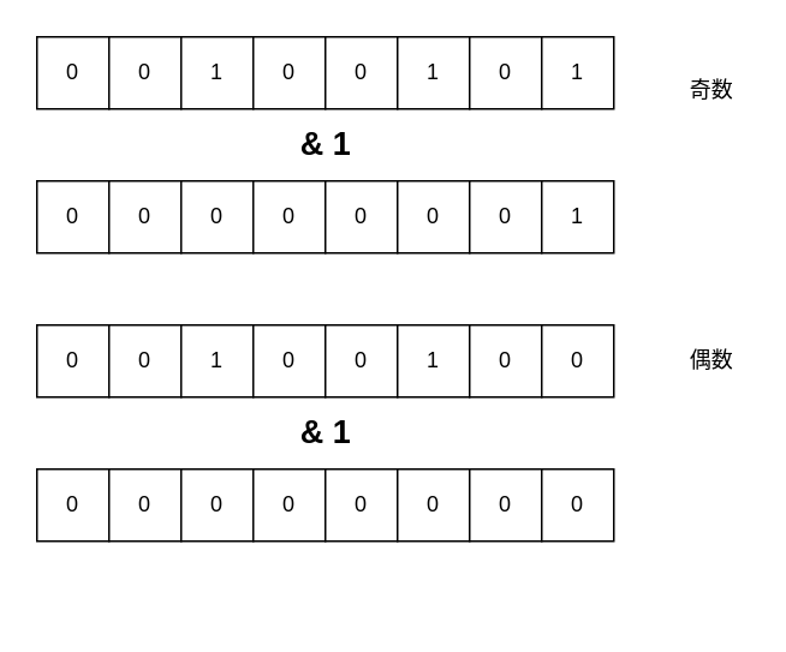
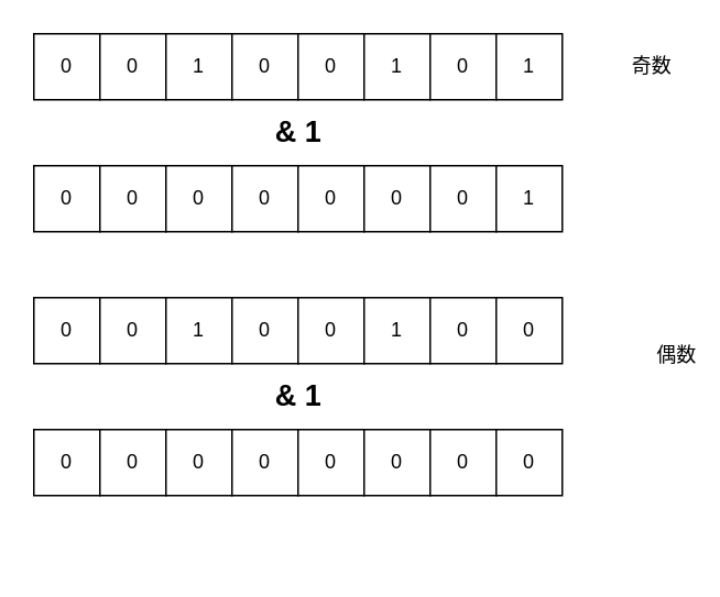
  <mxCell id="0" />
  <mxCell id="1" parent="0" />
  <mxCell id="2" value="0" style="rounded=0;whiteSpace=wrap;html=1;" vertex="1" parent="1"><mxGeometry x="20" y="20" width="40" height="40" as="geometry" /></mxCell>
  <mxCell id="3" value="0" style="rounded=0;whiteSpace=wrap;html=1;" vertex="1" parent="1"><mxGeometry x="60" y="20" width="40" height="40" as="geometry" /></mxCell>
  <mxCell id="4" value="1" style="rounded=0;whiteSpace=wrap;html=1;" vertex="1" parent="1"><mxGeometry x="100" y="20" width="40" height="40" as="geometry" /></mxCell>
  <mxCell id="5" value="0" style="rounded=0;whiteSpace=wrap;html=1;" vertex="1" parent="1"><mxGeometry x="140" y="20" width="40" height="40" as="geometry" /></mxCell>
  <mxCell id="6" value="0" style="rounded=0;whiteSpace=wrap;html=1;" vertex="1" parent="1"><mxGeometry x="180" y="20" width="40" height="40" as="geometry" /></mxCell>
  <mxCell id="7" value="1" style="rounded=0;whiteSpace=wrap;html=1;" vertex="1" parent="1"><mxGeometry x="220" y="20" width="40" height="40" as="geometry" /></mxCell>
  <mxCell id="8" value="0" style="rounded=0;whiteSpace=wrap;html=1;" vertex="1" parent="1"><mxGeometry x="260" y="20" width="40" height="40" as="geometry" /></mxCell>
  <mxCell id="9" value="1" style="rounded=0;whiteSpace=wrap;html=1;" vertex="1" parent="1"><mxGeometry x="300" y="20" width="40" height="40" as="geometry" /></mxCell>
- <mxCell id="10" value="奇数" style="text;html=1;align=center;verticalAlign=middle;resizable=0;points=[];autosize=1;" vertex="1" parent="1"><mxGeometry x="374" y="40" width="40" height="20" as="geometry" /></mxCell>
+ <mxCell id="10" value="奇数" style="text;html=1;align=center;verticalAlign=middle;resizable=0;points=[];autosize=1;" vertex="1" parent="1"><mxGeometry x="374" y="30" width="40" height="20" as="geometry" /></mxCell>
  <mxCell id="11" value="0" style="rounded=0;whiteSpace=wrap;html=1;" vertex="1" parent="1"><mxGeometry x="20" y="180" width="40" height="40" as="geometry" /></mxCell>
  <mxCell id="12" value="0" style="rounded=0;whiteSpace=wrap;html=1;" vertex="1" parent="1"><mxGeometry x="60" y="180" width="40" height="40" as="geometry" /></mxCell>
  <mxCell id="13" value="1" style="rounded=0;whiteSpace=wrap;html=1;" vertex="1" parent="1"><mxGeometry x="100" y="180" width="40" height="40" as="geometry" /></mxCell>
  <mxCell id="14" value="0" style="rounded=0;whiteSpace=wrap;html=1;" vertex="1" parent="1"><mxGeometry x="140" y="180" width="40" height="40" as="geometry" /></mxCell>
  <mxCell id="15" value="0" style="rounded=0;whiteSpace=wrap;html=1;" vertex="1" parent="1"><mxGeometry x="180" y="180" width="40" height="40" as="geometry" /></mxCell>
  <mxCell id="16" value="1" style="rounded=0;whiteSpace=wrap;html=1;" vertex="1" parent="1"><mxGeometry x="220" y="180" width="40" height="40" as="geometry" /></mxCell>
  <mxCell id="17" value="0" style="rounded=0;whiteSpace=wrap;html=1;" vertex="1" parent="1"><mxGeometry x="260" y="180" width="40" height="40" as="geometry" /></mxCell>
  <mxCell id="18" value="0" style="rounded=0;whiteSpace=wrap;html=1;" vertex="1" parent="1"><mxGeometry x="300" y="180" width="40" height="40" as="geometry" /></mxCell>
- <mxCell id="19" value="偶数" style="text;html=1;align=center;verticalAlign=middle;resizable=0;points=[];autosize=1;" vertex="1" parent="1"><mxGeometry x="374" y="190" width="40" height="20" as="geometry" /></mxCell>
+ <mxCell id="19" value="偶数" style="text;html=1;align=center;verticalAlign=middle;resizable=0;points=[];autosize=1;" vertex="1" parent="1"><mxGeometry x="389" y="205" width="40" height="20" as="geometry" /></mxCell>
  <mxCell id="20" value="&lt;b&gt;&lt;font style=&quot;font-size: 18px&quot;&gt;&amp;amp; 1&lt;/font&gt;&lt;/b&gt;" style="text;html=1;align=center;verticalAlign=middle;resizable=0;points=[];autosize=1;" vertex="1" parent="1"><mxGeometry x="160" y="70" width="40" height="20" as="geometry" /></mxCell>
  <mxCell id="21" value="0" style="rounded=0;whiteSpace=wrap;html=1;" vertex="1" parent="1"><mxGeometry x="20" y="100" width="40" height="40" as="geometry" /></mxCell>
  <mxCell id="22" value="0" style="rounded=0;whiteSpace=wrap;html=1;" vertex="1" parent="1"><mxGeometry x="60" y="100" width="40" height="40" as="geometry" /></mxCell>
  <mxCell id="23" value="0" style="rounded=0;whiteSpace=wrap;html=1;" vertex="1" parent="1"><mxGeometry x="100" y="100" width="40" height="40" as="geometry" /></mxCell>
  <mxCell id="24" value="0" style="rounded=0;whiteSpace=wrap;html=1;" vertex="1" parent="1"><mxGeometry x="140" y="100" width="40" height="40" as="geometry" /></mxCell>
  <mxCell id="25" value="0" style="rounded=0;whiteSpace=wrap;html=1;" vertex="1" parent="1"><mxGeometry x="180" y="100" width="40" height="40" as="geometry" /></mxCell>
  <mxCell id="26" value="0" style="rounded=0;whiteSpace=wrap;html=1;" vertex="1" parent="1"><mxGeometry x="220" y="100" width="40" height="40" as="geometry" /></mxCell>
  <mxCell id="27" value="0" style="rounded=0;whiteSpace=wrap;html=1;" vertex="1" parent="1"><mxGeometry x="260" y="100" width="40" height="40" as="geometry" /></mxCell>
  <mxCell id="28" value="1" style="rounded=0;whiteSpace=wrap;html=1;" vertex="1" parent="1"><mxGeometry x="300" y="100" width="40" height="40" as="geometry" /></mxCell>
  <mxCell id="29" value="&lt;b&gt;&lt;font style=&quot;font-size: 18px&quot;&gt;&amp;amp; 1&lt;/font&gt;&lt;/b&gt;" style="text;html=1;align=center;verticalAlign=middle;resizable=0;points=[];autosize=1;" vertex="1" parent="1"><mxGeometry x="160" y="230" width="40" height="20" as="geometry" /></mxCell>
  <mxCell id="30" value="0" style="rounded=0;whiteSpace=wrap;html=1;" vertex="1" parent="1"><mxGeometry x="20" y="260" width="40" height="40" as="geometry" /></mxCell>
  <mxCell id="31" value="0" style="rounded=0;whiteSpace=wrap;html=1;" vertex="1" parent="1"><mxGeometry x="60" y="260" width="40" height="40" as="geometry" /></mxCell>
  <mxCell id="32" value="0" style="rounded=0;whiteSpace=wrap;html=1;" vertex="1" parent="1"><mxGeometry x="100" y="260" width="40" height="40" as="geometry" /></mxCell>
  <mxCell id="33" value="0" style="rounded=0;whiteSpace=wrap;html=1;" vertex="1" parent="1"><mxGeometry x="140" y="260" width="40" height="40" as="geometry" /></mxCell>
  <mxCell id="34" value="0" style="rounded=0;whiteSpace=wrap;html=1;" vertex="1" parent="1"><mxGeometry x="180" y="260" width="40" height="40" as="geometry" /></mxCell>
  <mxCell id="35" value="0" style="rounded=0;whiteSpace=wrap;html=1;" vertex="1" parent="1"><mxGeometry x="220" y="260" width="40" height="40" as="geometry" /></mxCell>
  <mxCell id="36" value="0" style="rounded=0;whiteSpace=wrap;html=1;" vertex="1" parent="1"><mxGeometry x="260" y="260" width="40" height="40" as="geometry" /></mxCell>
  <mxCell id="37" value="0" style="rounded=0;whiteSpace=wrap;html=1;" vertex="1" parent="1"><mxGeometry x="300" y="260" width="40" height="40" as="geometry" /></mxCell>
  <mxCell id="38" value="&amp;nbsp; &amp;nbsp;&amp;nbsp;" style="text;html=1;align=center;verticalAlign=middle;resizable=0;points=[];autosize=1;" vertex="1" parent="1"><mxGeometry x="20" y="320" width="30" height="20" as="geometry" /></mxCell>
